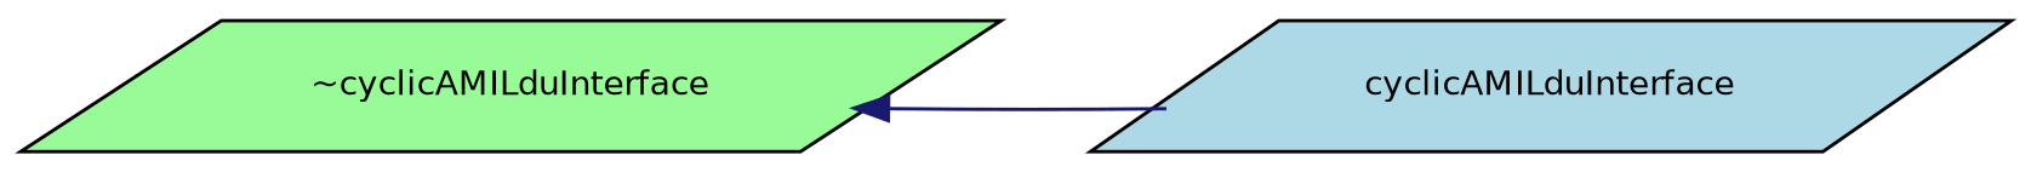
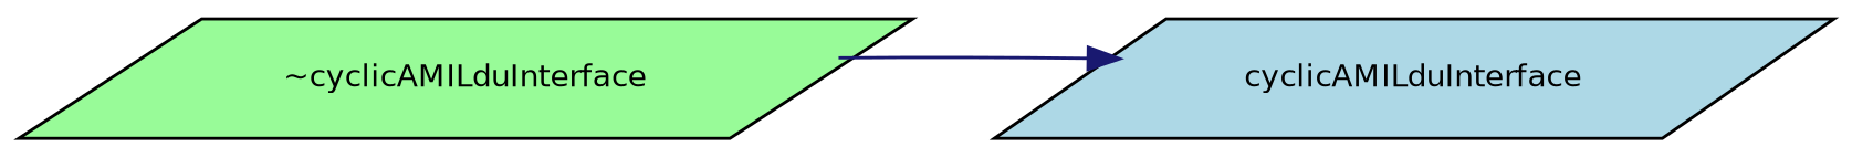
  digraph {
    rankdir=LR
    node [color=black fontname=Helvetica fontsize=10 shape=parallelogram style=filled]
    n1 [fillcolor=palegreen fontcolor=black height=0.2 label="~cyclicAMILduInterface" width=0.4]
    n2 [height=0.2 label=cyclicAMILduInterface width=0.4 fillcolor=lightblue]
-   n1 -> n2 [color=midnightblue dir=back fontname=Helvetica fontsize=10 labelfontname=Helvetica labelfontsize=10 style=solid]
+   n2 -> n1 [color=midnightblue dir=back fontname=Helvetica fontsize=10 labelfontname=Helvetica labelfontsize=10 style=solid]
  }
